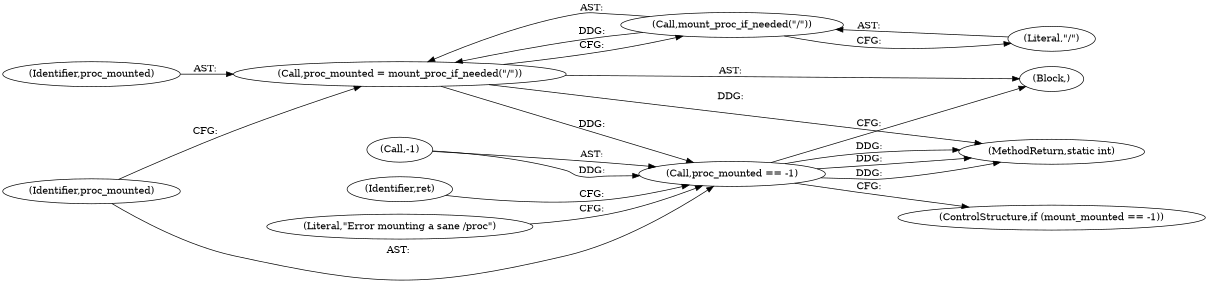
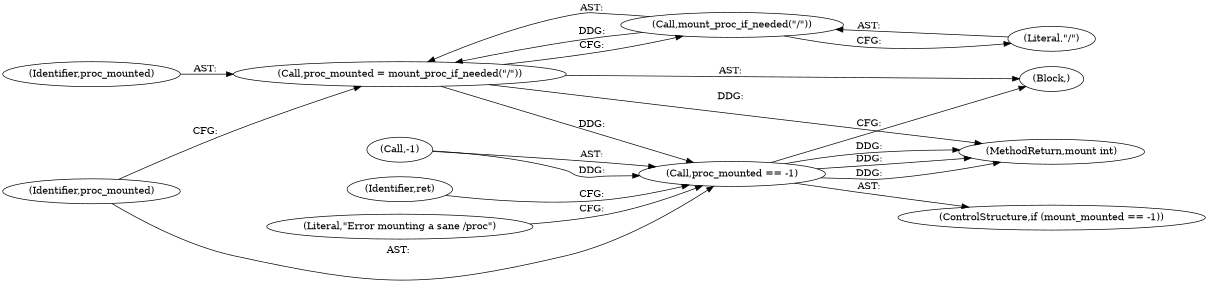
  digraph {
    rankdir=LR
    n1 [label="(Call,proc_mounted = mount_proc_if_needed(\"/\"))"]
    n2 [label="(Call,mount_proc_if_needed(\"/\"))"]
    n3 [label="(Call,proc_mounted == -1)"]
    n4 [label="(Block,)"]
-   n5 [label="(MethodReturn,static int)"]
+   n5 [label="(MethodReturn,mount int)"]
    n6 [label="(Literal,\"/\")"]
    n7 [label="(ControlStructure,if (mount_mounted == -1))"]
    n8 [label="(Call,-1)"]
    n9 [label="(Identifier,proc_mounted)"]
    n10 [label="(Literal,\"Error mounting a sane /proc\")"]
    n11 [label="(Identifier,ret)"]
    n12 [label="(Identifier,proc_mounted)"]
    n1 -> n2 [label="CFG: "]
    n1 -> n3 [label="DDG: "]
    n1 -> n4 [label="AST: "]
    n1 -> n5 [label="DDG: "]
    n2 -> n1 [label="AST: "]
    n2 -> n1 [label="DDG: "]
    n2 -> n6 [label="CFG: "]
    n3 -> n4 [label="CFG: "]
    n3 -> n5 [label="DDG: "]
    n3 -> n5 [label="DDG: "]
    n3 -> n5 [label="DDG: "]
-   n3 -> n7 [label="CFG: "]
+   n3 -> n7 [label="AST: "]
    n6 -> n2 [label="AST: "]
    n8 -> n3 [label="AST: "]
    n8 -> n3 [label="DDG: "]
    n9 -> n1 [label="CFG: "]
    n9 -> n3 [label="AST: "]
    n10 -> n3 [label="CFG: "]
    n11 -> n3 [label="CFG: "]
    n12 -> n1 [label="AST: "]
  }
